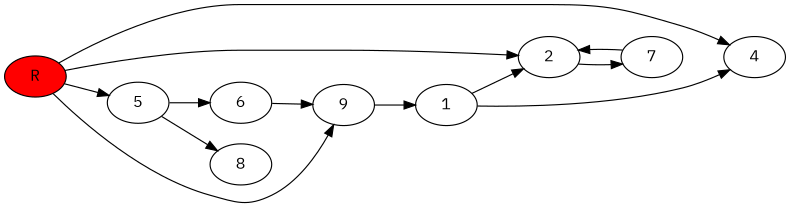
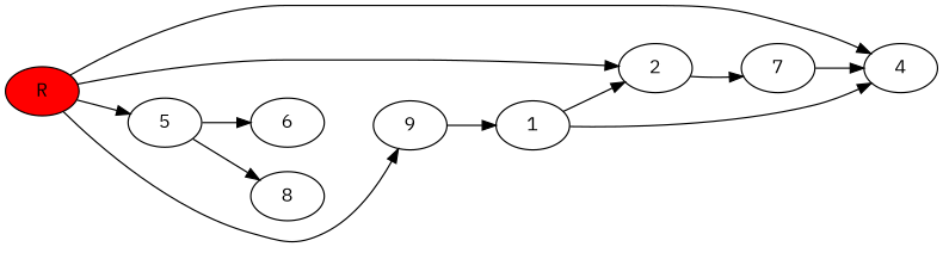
  digraph {
    fontname="IBM Plex Mono"
    rankdir=LR
    node [fontname="IBM Plex Mono"]
    edge [fontname="IBM Plex Mono"]
    1
    2
    4
    7
    n5 [label=9]
    5
    6
    8
    R [fillcolor="#ff0000" style=filled]
    1 -> 2
    1 -> 4
    2 -> 7
-   7 -> 2
+   7 -> 4
    n5 -> 1
    5 -> 6
    5 -> 8
-   6 -> n5
    R -> 2
    R -> 4
    R -> n5
    R -> 5
  }
